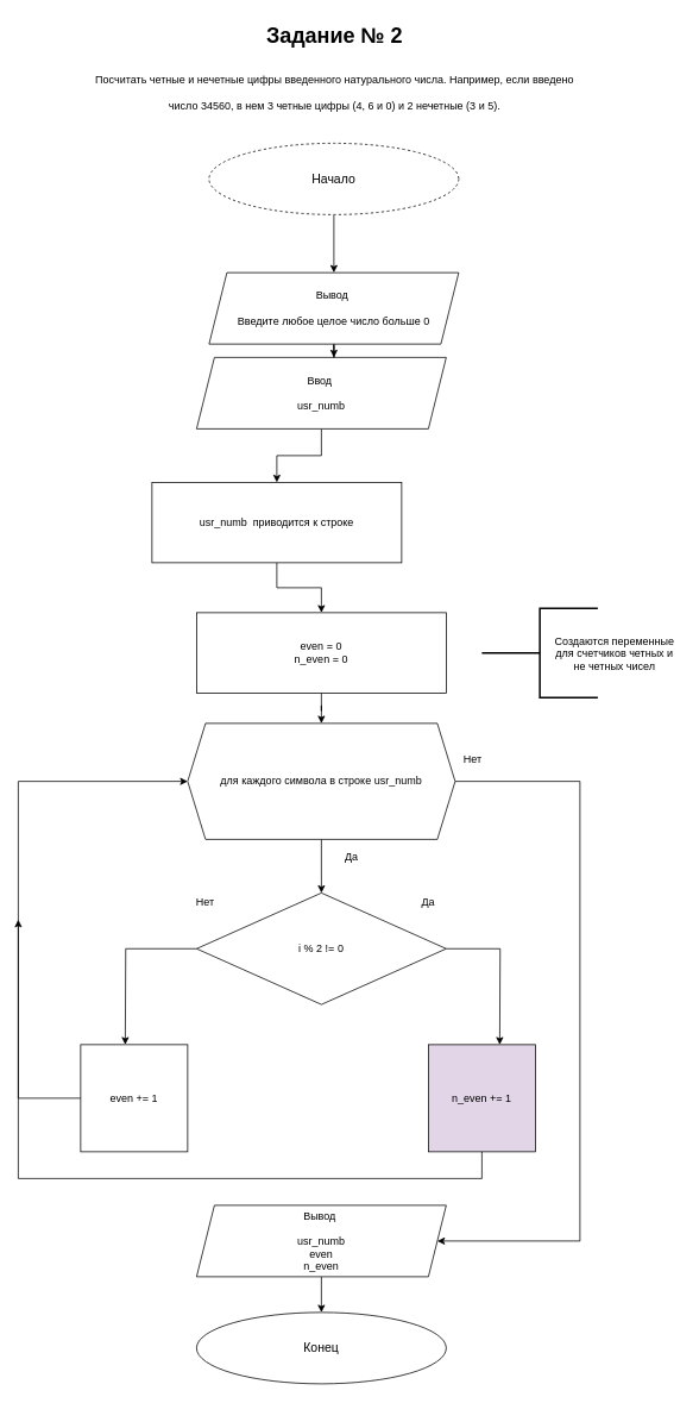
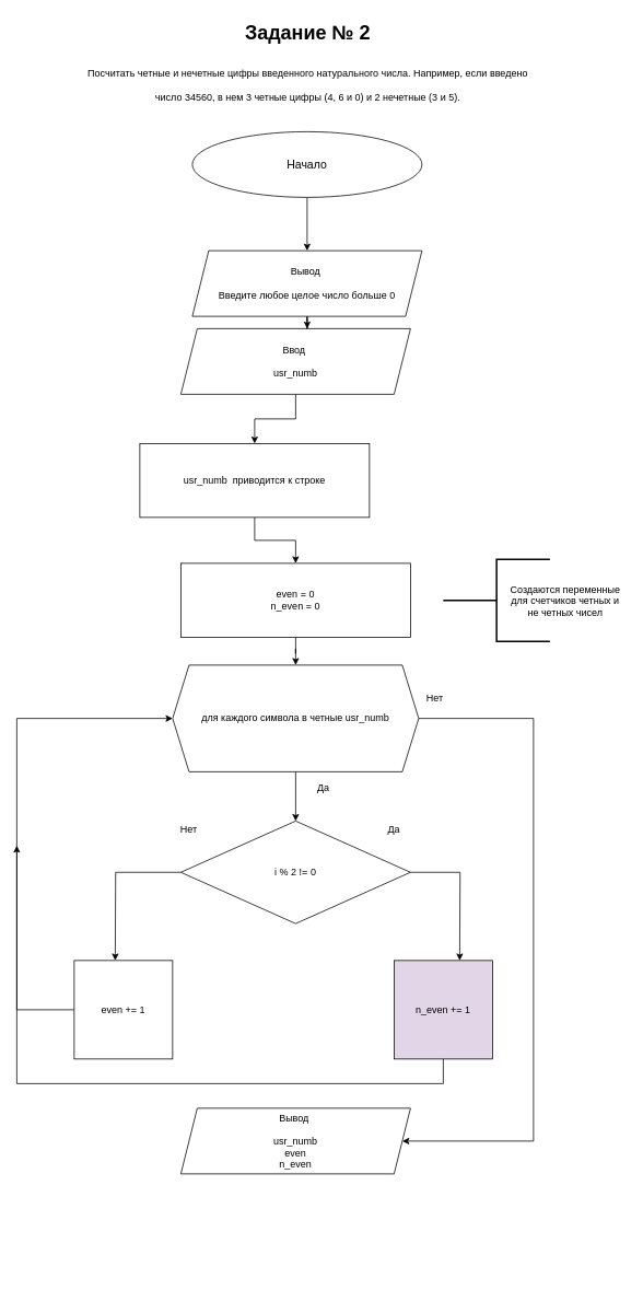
  <mxCell id="0" />
  <mxCell id="1" parent="0" />
  <mxCell id="2" style="edgeStyle=orthogonalEdgeStyle;rounded=0;orthogonalLoop=1;jettySize=auto;html=1;" parent="1" source="3" target="6" edge="1"><mxGeometry relative="1" as="geometry" /></mxCell>
- <mxCell id="3" value="&lt;font style=&quot;font-size: 14px&quot;&gt;Начало&lt;/font&gt;" style="ellipse;whiteSpace=wrap;html=1;dashed=1;" parent="1" vertex="1"><mxGeometry x="234" y="160" width="280" height="80" as="geometry" /></mxCell>
+ <mxCell id="3" value="&lt;font style=&quot;font-size: 14px&quot;&gt;Начало&lt;/font&gt;" style="ellipse;whiteSpace=wrap;html=1;" parent="1" vertex="1"><mxGeometry x="234" y="160" width="280" height="80" as="geometry" /></mxCell>
  <mxCell id="4" value="&lt;h1 style=&quot;text-align: center&quot;&gt;&lt;span&gt;Задание № 2&lt;/span&gt;&lt;/h1&gt;&lt;h1 style=&quot;text-align: center&quot;&gt;&lt;span style=&quot;font-size: 12px ; font-weight: 400&quot;&gt;Посчитать четные и нечетные цифры введенного натурального числа. Например, если введено число 34560, в нем 3 четные цифры (4, 6 и 0) и 2 нечетные (3 и 5).&lt;/span&gt;&lt;br&gt;&lt;/h1&gt;" style="text;html=1;strokeColor=none;fillColor=none;spacing=5;spacingTop=-20;whiteSpace=wrap;overflow=hidden;rounded=0;" parent="1" vertex="1"><mxGeometry x="94" y="20" width="560" height="120" as="geometry" /></mxCell>
  <mxCell id="5" style="edgeStyle=orthogonalEdgeStyle;rounded=0;orthogonalLoop=1;jettySize=auto;html=1;entryX=0.55;entryY=0;entryDx=0;entryDy=0;entryPerimeter=0;" parent="1" source="6" target="8" edge="1"><mxGeometry relative="1" as="geometry" /></mxCell>
  <mxCell id="6" value="Вывод&amp;nbsp;&lt;br&gt;&lt;br&gt;Введите любое целое число больше 0" style="shape=parallelogram;perimeter=parallelogramPerimeter;whiteSpace=wrap;html=1;fixedSize=1;" parent="1" vertex="1"><mxGeometry x="234" y="305" width="280" height="80" as="geometry" /></mxCell>
  <mxCell id="7" style="edgeStyle=orthogonalEdgeStyle;rounded=0;orthogonalLoop=1;jettySize=auto;html=1;entryX=0.5;entryY=0;entryDx=0;entryDy=0;" parent="1" source="8" target="10" edge="1"><mxGeometry relative="1" as="geometry" /></mxCell>
  <mxCell id="8" value="Ввод&amp;nbsp;&lt;br&gt;&lt;br&gt;usr_numb" style="shape=parallelogram;perimeter=parallelogramPerimeter;whiteSpace=wrap;html=1;fixedSize=1;" parent="1" vertex="1"><mxGeometry x="220" y="400" width="280" height="80" as="geometry" /></mxCell>
  <mxCell id="9" style="edgeStyle=orthogonalEdgeStyle;rounded=0;orthogonalLoop=1;jettySize=auto;html=1;" parent="1" source="10" target="15" edge="1"><mxGeometry relative="1" as="geometry" /></mxCell>
  <mxCell id="10" value="usr_numb&amp;nbsp; приводится к строке" style="rounded=0;whiteSpace=wrap;html=1;" parent="1" vertex="1"><mxGeometry x="170" y="540" width="280" height="90" as="geometry" /></mxCell>
  <mxCell id="11" style="edgeStyle=orthogonalEdgeStyle;rounded=0;orthogonalLoop=1;jettySize=auto;html=1;entryX=0.5;entryY=0;entryDx=0;entryDy=0;" parent="1" source="13" target="21" edge="1"><mxGeometry relative="1" as="geometry" /></mxCell>
  <mxCell id="12" style="edgeStyle=orthogonalEdgeStyle;rounded=0;orthogonalLoop=1;jettySize=auto;html=1;entryX=1;entryY=0.5;entryDx=0;entryDy=0;" parent="1" source="13" target="29" edge="1"><mxGeometry relative="1" as="geometry"><mxPoint x="630" y="1310" as="targetPoint" /><Array as="points"><mxPoint x="650" y="875" /><mxPoint x="650" y="1390" /></Array></mxGeometry></mxCell>
- <mxCell id="13" value="для каждого символа в строке usr_numb" style="shape=hexagon;perimeter=hexagonPerimeter2;whiteSpace=wrap;html=1;fixedSize=1;" parent="1" vertex="1"><mxGeometry x="210" y="810" width="300" height="130" as="geometry" /></mxCell>
+ <mxCell id="13" value="для каждого символа в четные usr_numb" style="shape=hexagon;perimeter=hexagonPerimeter2;whiteSpace=wrap;html=1;fixedSize=1;" parent="1" vertex="1"><mxGeometry x="210" y="810" width="300" height="130" as="geometry" /></mxCell>
  <mxCell id="14" style="edgeStyle=orthogonalEdgeStyle;rounded=0;orthogonalLoop=1;jettySize=auto;html=1;entryX=0.5;entryY=0;entryDx=0;entryDy=0;" parent="1" source="15" target="13" edge="1"><mxGeometry relative="1" as="geometry" /></mxCell>
  <mxCell id="15" value="even = 0&lt;br&gt;n_even = 0" style="rounded=0;whiteSpace=wrap;html=1;" parent="1" vertex="1"><mxGeometry x="220" y="686" width="280" height="90" as="geometry" /></mxCell>
  <mxCell id="16" value="" style="group" parent="1" vertex="1" connectable="0"><mxGeometry x="540" y="681" width="222" height="100" as="geometry" /></mxCell>
  <mxCell id="17" value="" style="strokeWidth=2;html=1;shape=mxgraph.flowchart.annotation_2;align=left;labelPosition=right;pointerEvents=1;" parent="16" vertex="1"><mxGeometry width="130" height="100" as="geometry" /></mxCell>
  <mxCell id="18" value="Создаются переменные для счетчиков четных и не четных чисел" style="text;html=1;strokeColor=none;fillColor=none;align=center;verticalAlign=middle;whiteSpace=wrap;rounded=0;" parent="16" vertex="1"><mxGeometry x="76" y="16" width="146" height="70" as="geometry" /></mxCell>
  <mxCell id="19" style="edgeStyle=orthogonalEdgeStyle;rounded=0;orthogonalLoop=1;jettySize=auto;html=1;" parent="1" source="21" edge="1"><mxGeometry relative="1" as="geometry"><mxPoint x="560" y="1170" as="targetPoint" /></mxGeometry></mxCell>
  <mxCell id="20" style="edgeStyle=orthogonalEdgeStyle;rounded=0;orthogonalLoop=1;jettySize=auto;html=1;" parent="1" source="21" edge="1"><mxGeometry relative="1" as="geometry"><mxPoint x="140" y="1170" as="targetPoint" /></mxGeometry></mxCell>
  <mxCell id="21" value="i % 2 != 0" style="rhombus;whiteSpace=wrap;html=1;" parent="1" vertex="1"><mxGeometry x="220" y="1000" width="280" height="125" as="geometry" /></mxCell>
  <mxCell id="22" style="edgeStyle=orthogonalEdgeStyle;rounded=0;orthogonalLoop=1;jettySize=auto;html=1;" parent="1" source="23" edge="1"><mxGeometry relative="1" as="geometry"><mxPoint x="20" y="1030" as="targetPoint" /><Array as="points"><mxPoint x="540" y="1320" /><mxPoint x="20" y="1320" /></Array></mxGeometry></mxCell>
  <mxCell id="23" value="&lt;span&gt;n_even += 1&lt;/span&gt;" style="rounded=0;whiteSpace=wrap;html=1;fillColor=#e1d5e7;" parent="1" vertex="1"><mxGeometry x="480" y="1170" width="120" height="120" as="geometry" /></mxCell>
  <mxCell id="24" style="edgeStyle=orthogonalEdgeStyle;rounded=0;orthogonalLoop=1;jettySize=auto;html=1;entryX=0;entryY=0.5;entryDx=0;entryDy=0;" parent="1" source="25" target="13" edge="1"><mxGeometry relative="1" as="geometry"><Array as="points"><mxPoint x="20" y="1230" /><mxPoint x="20" y="875" /></Array></mxGeometry></mxCell>
  <mxCell id="25" value="&lt;span&gt;even += 1&lt;/span&gt;" style="rounded=0;whiteSpace=wrap;html=1;" parent="1" vertex="1"><mxGeometry x="90" y="1170" width="120" height="120" as="geometry" /></mxCell>
  <mxCell id="26" value="Да" style="text;html=1;strokeColor=none;fillColor=none;align=center;verticalAlign=middle;whiteSpace=wrap;rounded=0;" parent="1" vertex="1"><mxGeometry x="460" y="1000" width="40" height="20" as="geometry" /></mxCell>
  <mxCell id="27" value="Нет" style="text;html=1;strokeColor=none;fillColor=none;align=center;verticalAlign=middle;whiteSpace=wrap;rounded=0;" parent="1" vertex="1"><mxGeometry x="210" y="1000" width="40" height="20" as="geometry" /></mxCell>
- <mxCell id="28" style="edgeStyle=orthogonalEdgeStyle;rounded=0;orthogonalLoop=1;jettySize=auto;html=1;entryX=0.5;entryY=0;entryDx=0;entryDy=0;" parent="1" source="29" target="30" edge="1"><mxGeometry relative="1" as="geometry" /></mxCell>
  <mxCell id="29" value="Вывод&amp;nbsp;&lt;br&gt;&lt;br&gt;usr_numb&lt;br&gt;even&lt;br&gt;n_even" style="shape=parallelogram;perimeter=parallelogramPerimeter;whiteSpace=wrap;html=1;fixedSize=1;" parent="1" vertex="1"><mxGeometry x="220" y="1350" width="280" height="80" as="geometry" /></mxCell>
- <mxCell id="30" value="&lt;font style=&quot;font-size: 14px&quot;&gt;Конец&lt;/font&gt;" style="ellipse;whiteSpace=wrap;html=1;" parent="1" vertex="1"><mxGeometry x="220" y="1470" width="280" height="80" as="geometry" /></mxCell>
  <mxCell id="31" value="Да" style="text;html=1;strokeColor=none;fillColor=none;align=center;verticalAlign=middle;whiteSpace=wrap;rounded=0;" parent="1" vertex="1"><mxGeometry x="374" y="950" width="40" height="20" as="geometry" /></mxCell>
  <mxCell id="32" value="Нет" style="text;html=1;strokeColor=none;fillColor=none;align=center;verticalAlign=middle;whiteSpace=wrap;rounded=0;" parent="1" vertex="1"><mxGeometry x="510" y="840" width="40" height="20" as="geometry" /></mxCell>
